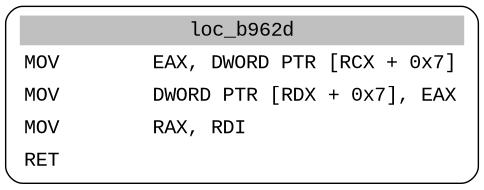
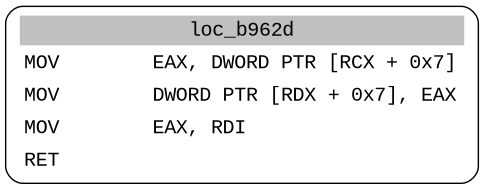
  digraph {
    rankdir=LR
-   n1 [fontname="Courier New" label=<<table border="0" cellborder="0" cellpadding="3"><tr><td align="center" colspan="2" bgcolor="grey">loc_b962d</td></tr><tr><td align="left">MOV        EAX, DWORD PTR [RCX + 0x7]</td></tr><tr><td align="left">MOV        DWORD PTR [RDX + 0x7], EAX</td></tr><tr><td align="left">MOV        RAX, RDI</td></tr><tr><td align="left">RET        </td></tr></table>> shape=Mrecord]
+   n1 [fontname="Courier New" label=<<table border="0" cellborder="0" cellpadding="3"><tr><td align="center" colspan="2" bgcolor="grey">loc_b962d</td></tr><tr><td align="left">MOV        EAX, DWORD PTR [RCX + 0x7]</td></tr><tr><td align="left">MOV        DWORD PTR [RDX + 0x7], EAX</td></tr><tr><td align="left">MOV        EAX, RDI</td></tr><tr><td align="left">RET        </td></tr></table>> shape=Mrecord]
  }
